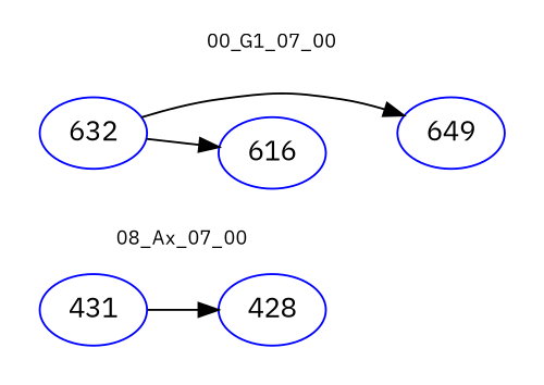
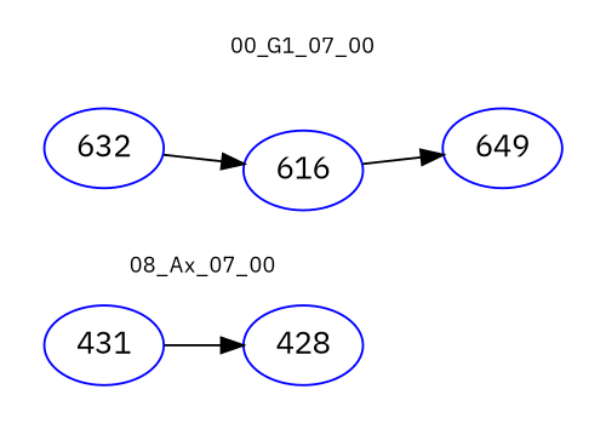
  digraph {
    fontname="IBM Plex Sans"
    rankdir=LR
    node [color=blue fontname="IBM Plex Sans"]
    edge [color=black fontname="IBM Plex Sans"]
    n1 [label=431]
    n2 [label=428]
    n3 [label=632]
    n4 [label=616]
    n5 [label=649]
    subgraph cluster_1 {
      color=white
      fontsize=10
      label="08_Ax_07_00"
      n1
      n2
    }
    subgraph cluster_2 {
      color=white
      fontsize=10
      label="00_G1_07_00"
      n3
      n4
      n5
    }
    n1 -> n2
    n3 -> n4
-   n3 -> n5
+   n4 -> n5
  }
